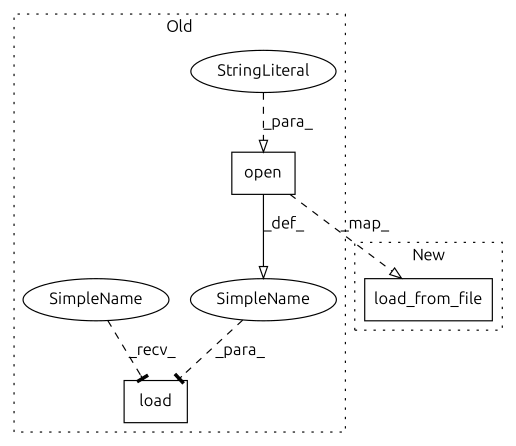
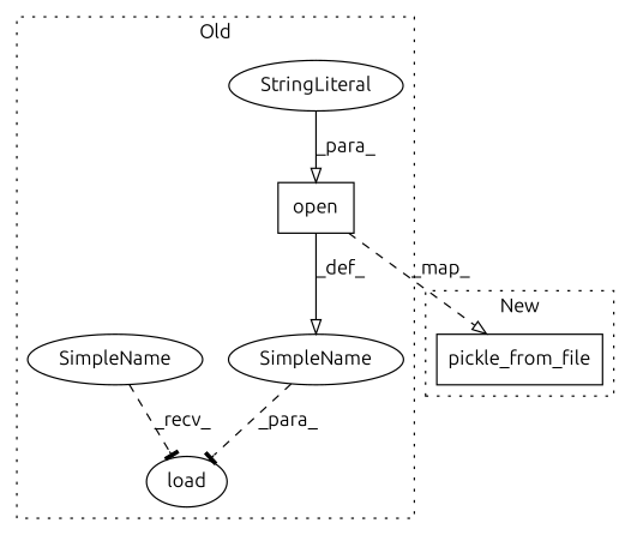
  digraph {
    fontname=Ubuntu
    node [a=32 fontname=Ubuntu l="5,1" shape=box]
    edge [arrowhead=onormal fontname=Ubuntu style=dashed]
    n1 [label=open s="3672,3713"]
    n2 [a=42 label=SimpleName shape=ellipse l=""]
-   n3 [label=load s="3667,3714"]
+   n3 [label=load s="3667,3714" shape=ellipse]
    n4 [a=45 l=4 label=StringLiteral s=3709 shape=ellipse]
    n5 [a=42 l=6 label=SimpleName s=3660 shape=ellipse]
-   n6 [l="17,1" label=load_from_file s="3407,3455"]
+   n6 [l="17,1" label=pickle_from_file s="3407,3455"]
    subgraph cluster_1 {
      label=Old
      style=dotted
      n1
      n2
      n3
      n4
      n5
    }
    subgraph cluster_2 {
      label=New
      style=dotted
      n6
    }
    n1 -> n2 [label=_def_ style=solid]
    n1 -> n6 [label=_map_]
    n2 -> n3 [arrowhead=tee label=_para_]
-   n4 -> n1 [label=_para_]
+   n4 -> n1 [label=_para_ style=solid]
    n5 -> n3 [arrowhead=tee label=_recv_]
  }
